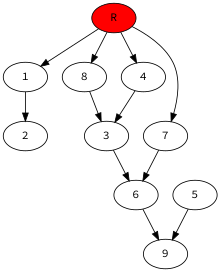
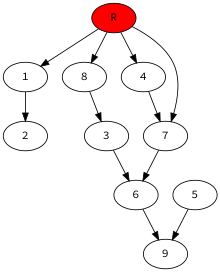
  digraph {
    fontname="Source Code Pro"
    node [fontname="Source Code Pro"]
    edge [fontname="Source Code Pro"]
    1
    2
    3
    6
    9
    4
    5
    7
    8
    R [fillcolor="#ff0000" style=filled]
    1 -> 2
    3 -> 6
    6 -> 9
-   4 -> 3
+   4 -> 7
    5 -> 9
    7 -> 6
    8 -> 3
    R -> 1
    R -> 4
    R -> 7
    R -> 8
  }
